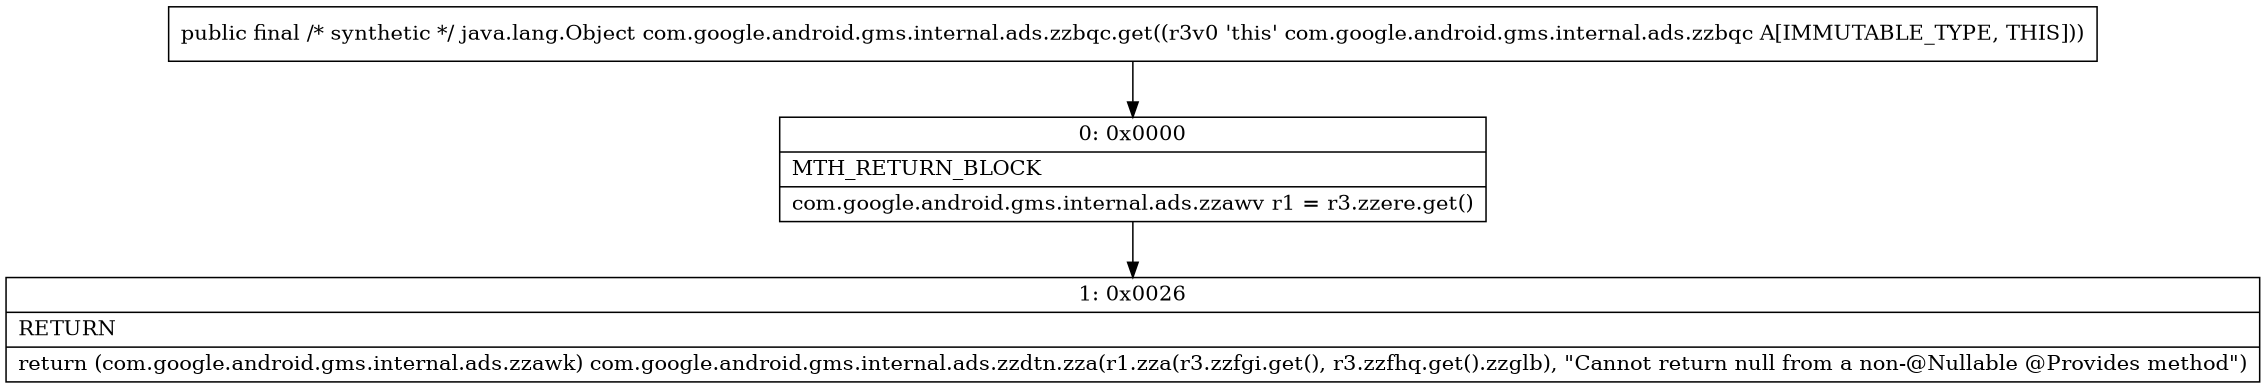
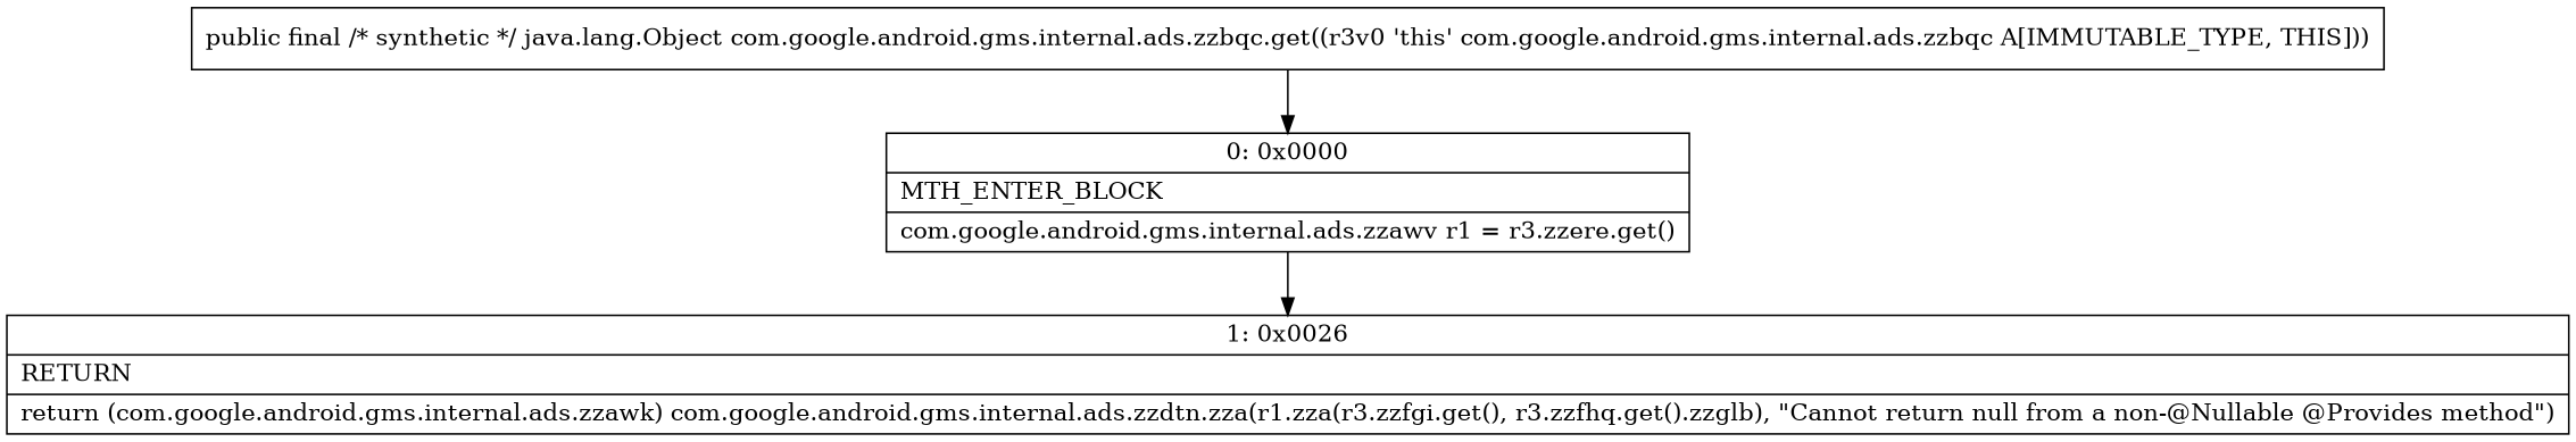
  digraph {
    node [shape=record]
-   n1 [label="{0\:\ 0x0000|MTH_RETURN_BLOCK\l|com.google.android.gms.internal.ads.zzawv r1 = r3.zzere.get()\l}"]
+   n1 [label="{0\:\ 0x0000|MTH_ENTER_BLOCK\l|com.google.android.gms.internal.ads.zzawv r1 = r3.zzere.get()\l}"]
    n2 [label="{1\:\ 0x0026|RETURN\l|return (com.google.android.gms.internal.ads.zzawk) com.google.android.gms.internal.ads.zzdtn.zza(r1.zza(r3.zzfgi.get(), r3.zzfhq.get().zzglb), \"Cannot return null from a non\-@Nullable @Provides method\")\l}"]
    n3 [label="{public final \/* synthetic *\/ java.lang.Object com.google.android.gms.internal.ads.zzbqc.get((r3v0 'this' com.google.android.gms.internal.ads.zzbqc A[IMMUTABLE_TYPE, THIS])) }"]
    n1 -> n2
    n3 -> n1
  }
